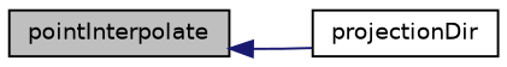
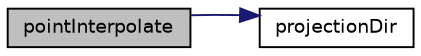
  digraph {
    rankdir=LR
    node [color=black fontname=Helvetica fontsize=10 shape=record]
    n1 [fillcolor=grey75 fontcolor=black height=0.2 label=pointInterpolate style=filled width=0.4]
    n2 [height=0.2 label=projectionDir width=0.4]
-   n1 -> n2 [color=midnightblue dir=back fontname=Helvetica fontsize=10 labelfontname=Helvetica labelfontsize=10 style=solid]
+   n2 -> n1 [color=midnightblue dir=back fontname=Helvetica fontsize=10 labelfontname=Helvetica labelfontsize=10 style=solid]
  }
